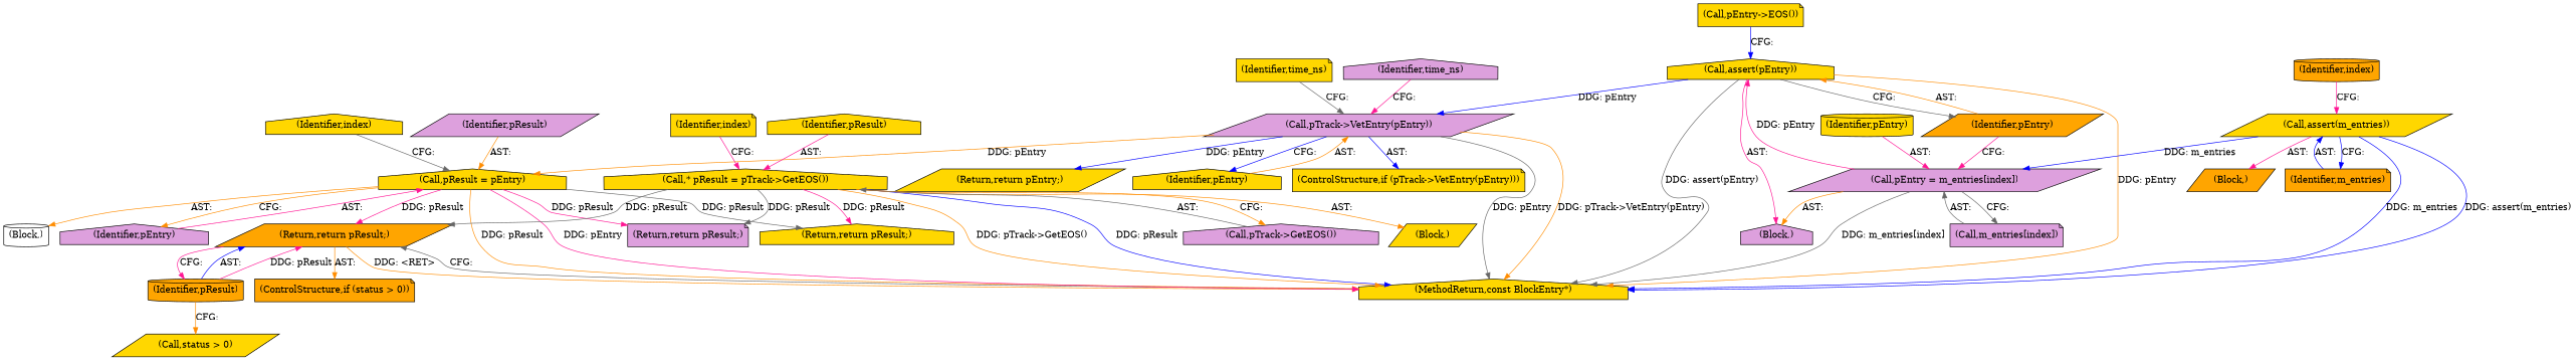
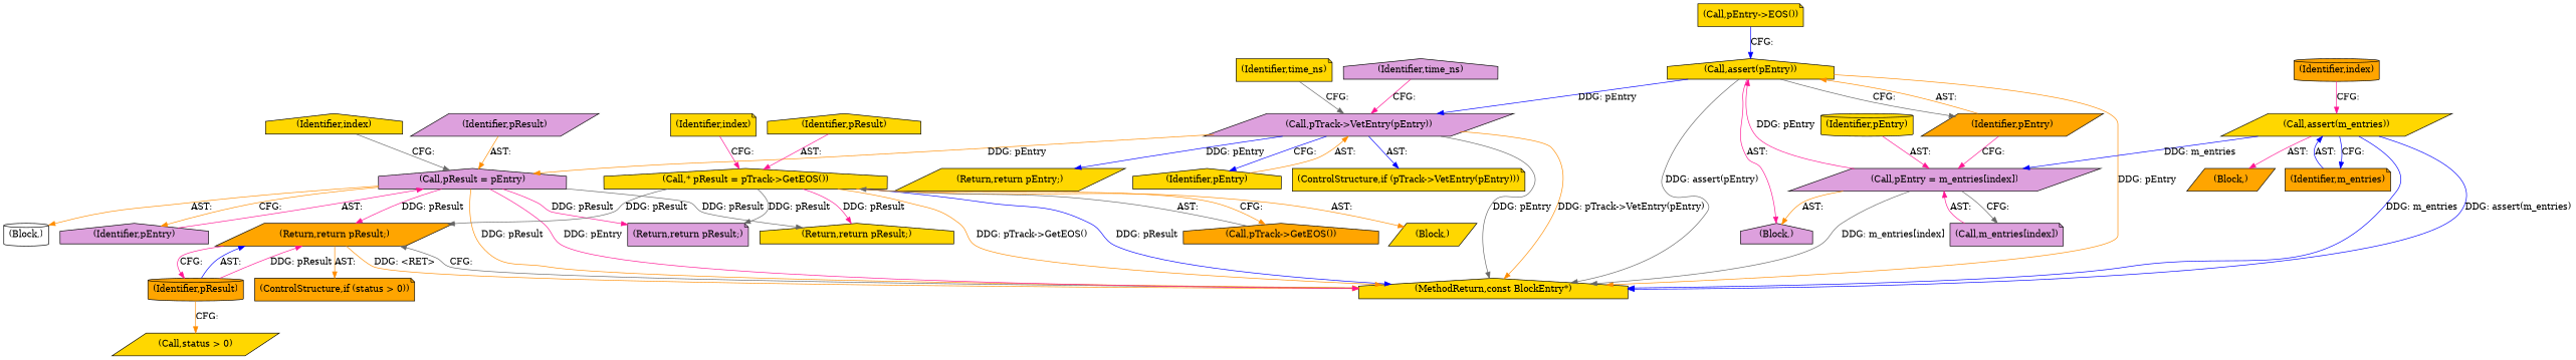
  digraph {
    node [fillcolor=gold shape=house style=filled]
    edge [color=deeppink]
    n1 [fillcolor=orange label="(Return,return pResult;)" shape=parallelogram]
    n2 [fillcolor=orange label="(Identifier,pResult)" shape=cylinder]
    n3 [fillcolor=orange label="(ControlStructure,if (status > 0))" shape=note]
    n4 [label="(MethodReturn,const BlockEntry*)"]
    n5 [label="(Call,status > 0)" shape=parallelogram]
-   n6 [label="(Call,pResult = pEntry)"]
+   n6 [fillcolor=plum label="(Call,pResult = pEntry)"]
    n7 [fillcolor=plum label="(Return,return pResult;)" shape=note]
    n8 [label="(Return,return pResult;)"]
    n9 [fillcolor=white label="(Block,)" shape=cylinder]
    n10 [fillcolor=plum label="(Identifier,pEntry)"]
    n11 [fillcolor=plum label="(Call,pTrack->VetEntry(pEntry))" shape=parallelogram]
    n12 [label="(Return,return pEntry;)" shape=parallelogram]
    n13 [label="(Identifier,pEntry)"]
    n14 [label="(ControlStructure,if (pTrack->VetEntry(pEntry)))" shape=note]
    n15 [label="(Call,assert(pEntry))"]
    n16 [fillcolor=plum label="(Block,)"]
    n17 [fillcolor=orange label="(Identifier,pEntry)" shape=parallelogram]
    n18 [fillcolor=plum label="(Call,pEntry = m_entries[index])" shape=parallelogram]
    n19 [fillcolor=plum label="(Call,m_entries[index])" shape=note]
    n20 [label="(Call,assert(m_entries))" shape=parallelogram]
    n21 [fillcolor=orange label="(Identifier,m_entries)" shape=note]
    n22 [fillcolor=orange label="(Block,)" shape=parallelogram]
    n23 [label="(Call,* pResult = pTrack->GetEOS())"]
-   n24 [fillcolor=plum label="(Call,pTrack->GetEOS())"]
+   n24 [fillcolor=orange label="(Call,pTrack->GetEOS())"]
    n25 [label="(Block,)" shape=parallelogram]
    n26 [label="(Identifier,index)"]
    n27 [label="(Identifier,time_ns)" shape=note]
    n28 [fillcolor=orange label="(Identifier,index)" shape=cylinder]
    n29 [label="(Identifier,pEntry)" shape=cylinder]
    n30 [label="(Identifier,index)" shape=note]
    n31 [fillcolor=plum label="(Identifier,pResult)" shape=parallelogram]
    n32 [label="(Identifier,pResult)"]
    n33 [label="(Call,pEntry->EOS())" shape=note]
    n34 [fillcolor=plum label="(Identifier,time_ns)"]
    n1 -> n2 [label="CFG: "]
    n1 -> n3 [color=darkorange label="AST: "]
    n1 -> n4 [color=darkorange label="DDG: <RET>"]
    n2 -> n1 [color=blue label="AST: "]
    n2 -> n1 [label="DDG: pResult"]
    n2 -> n5 [color=darkorange label="CFG: "]
    n4 -> n1 [color=gray40 label="CFG: "]
    n6 -> n1 [label="DDG: pResult"]
    n6 -> n4 [color=darkorange label="DDG: pResult"]
    n6 -> n4 [label="DDG: pEntry"]
    n6 -> n7 [label="DDG: pResult"]
    n6 -> n8 [color=gray40 label="DDG: pResult"]
    n6 -> n9 [color=darkorange label="AST: "]
    n6 -> n10 [color=darkorange label="CFG: "]
    n10 -> n6 [label="AST: "]
    n11 -> n4 [color=darkorange label="DDG: pTrack->VetEntry(pEntry)"]
    n11 -> n4 [color=gray40 label="DDG: pEntry"]
    n11 -> n6 [color=darkorange label="DDG: pEntry"]
    n11 -> n12 [color=blue label="DDG: pEntry"]
    n11 -> n13 [color=blue label="CFG: "]
    n11 -> n14 [color=blue label="AST: "]
    n13 -> n11 [color=darkorange label="AST: "]
    n15 -> n4 [color=darkorange label="DDG: pEntry"]
    n15 -> n4 [color=gray40 label="DDG: assert(pEntry)"]
    n15 -> n11 [color=blue label="DDG: pEntry"]
    n15 -> n16 [label="AST: "]
    n15 -> n17 [color=gray40 label="CFG: "]
    n17 -> n15 [color=darkorange label="AST: "]
    n17 -> n18 [label="CFG: "]
    n18 -> n4 [color=gray40 label="DDG: m_entries[index]"]
    n18 -> n15 [label="DDG: pEntry"]
    n18 -> n16 [color=darkorange label="AST: "]
    n18 -> n19 [color=gray40 label="CFG: "]
-   n19 -> n18 [color=gray40 label="AST: "]
+   n19 -> n18 [label="AST: "]
    n20 -> n4 [color=blue label="DDG: m_entries"]
    n20 -> n4 [color=blue label="DDG: assert(m_entries)"]
    n20 -> n18 [color=blue label="DDG: m_entries"]
    n20 -> n21 [color=blue label="CFG: "]
    n20 -> n22 [label="AST: "]
    n21 -> n20 [color=blue label="AST: "]
    n23 -> n1 [color=gray40 label="DDG: pResult"]
    n23 -> n4 [color=blue label="DDG: pResult"]
    n23 -> n4 [color=darkorange label="DDG: pTrack->GetEOS()"]
    n23 -> n7 [color=gray40 label="DDG: pResult"]
    n23 -> n8 [label="DDG: pResult"]
    n23 -> n24 [color=darkorange label="CFG: "]
    n23 -> n25 [color=darkorange label="AST: "]
    n24 -> n23 [color=gray40 label="AST: "]
    n26 -> n6 [color=gray40 label="CFG: "]
    n27 -> n11 [color=gray40 label="CFG: "]
    n28 -> n20 [label="CFG: "]
    n29 -> n18 [label="AST: "]
    n30 -> n23 [label="CFG: "]
    n31 -> n6 [color=darkorange label="AST: "]
    n32 -> n23 [label="AST: "]
    n33 -> n15 [color=blue label="CFG: "]
    n34 -> n11 [label="CFG: "]
  }
